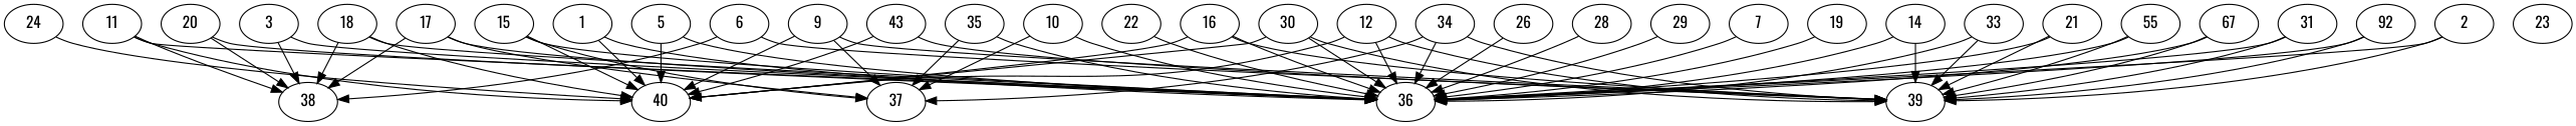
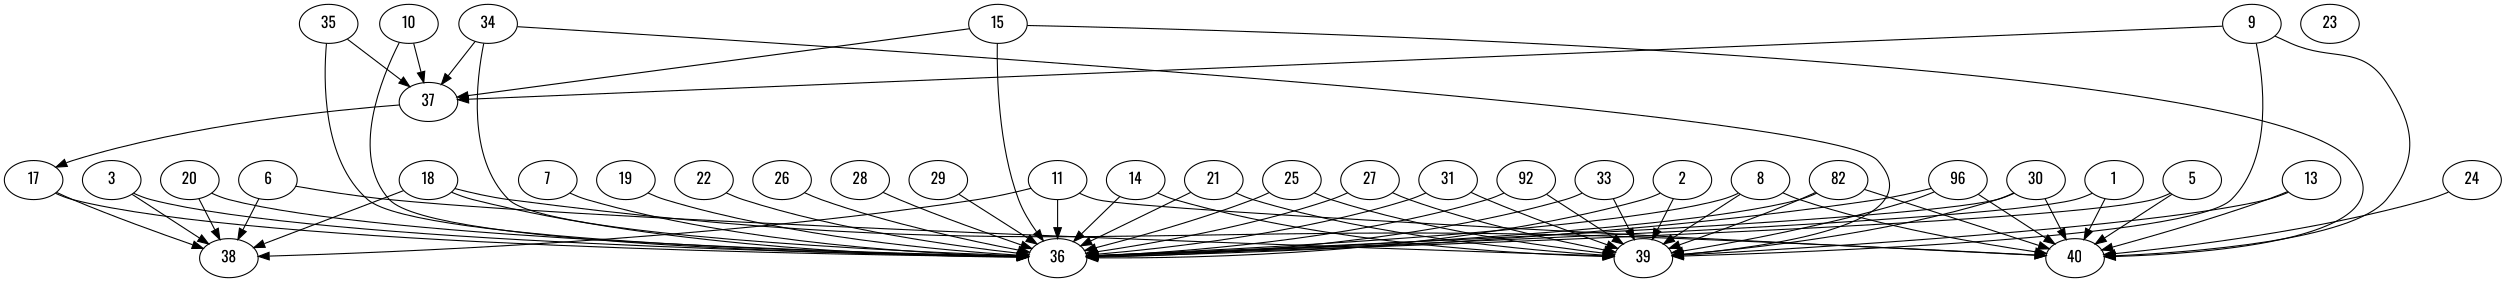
  digraph {
    fontname=Oswald
    node [alpha=0.16 fontname=Oswald]
    edge [fontname=Oswald]
    1 [alpha=0.04 expect_size=37529600]
    36 [expect_size=40761344]
    40 [alpha=0.07 expect_size=14572544]
    2 [alpha=0.15 expect_size=25223168]
    39 [alpha=0.10 expect_size=11000832]
    3 [alpha=0.11 expect_size=28631040]
    38 [alpha=0.09 expect_size=10968064]
    5 [expect_size=18224128]
    6 [alpha=0.02 expect_size=52156416]
    7 [alpha=0.17 expect_size=7844864]
+   8 [alpha=0.10 expect_size=7251968]
    9 [alpha=0.03 expect_size=45343744]
    37 [alpha=0.01 expect_size=21558272]
    10 [alpha=0.19 expect_size=19055616]
    11 [alpha=0.17 expect_size=43324416]
-   12 [alpha=0.09 expect_size=6701056]
-   13 [alpha=0.11 expect_size=42264576 label=43]
+   12 [alpha=0.09 expect_size=6701056 label=82]
+   13 [alpha=0.11 expect_size=42264576]
    14 [alpha=0.04 expect_size=20846592]
    15 [alpha=0.08 expect_size=24521728]
-   16 [alpha=0.18 expect_size=15084544]
+   16 [alpha=0.18 expect_size=15084544 label=96]
    17 [alpha=0.11 expect_size=19974144]
    18 [alpha=0.07 expect_size=12049408]
    19 [alpha=0.10 expect_size=36635648]
    20 [alpha=0.13 expect_size=42861568]
    21 [alpha=0.10 expect_size=40702976]
    22 [alpha=0.15 expect_size=34591744]
    23 [alpha=0.09 expect_size=8454144]
    24 [alpha=0.07 expect_size=35382272]
-   25 [alpha=0.09 expect_size=45345792 label=55]
+   25 [alpha=0.09 expect_size=45345792]
    26 [alpha=0.12 expect_size=17451008]
-   27 [expect_size=12613632 label=67]
+   27 [expect_size=12613632]
    28 [alpha=0.00 expect_size=39183360]
    29 [alpha=0.02 expect_size=9668608]
    30 [alpha=0.09 expect_size=34045952]
    31 [alpha=0.12 expect_size=17871872]
    n36 [expect_size=40621056 label=92]
    33 [expect_size=27901952]
    34 [alpha=0.03 expect_size=50288640]
    35 [alpha=0.17 expect_size=18790400]
    1 -> 36
    1 -> 40
    2 -> 36
    2 -> 39
    3 -> 36
    3 -> 38
    5 -> 36
    5 -> 40
    6 -> 39
    6 -> 38
    7 -> 36
+   8 -> 36
+   8 -> 40
+   8 -> 39
    9 -> 40
    9 -> 39
    9 -> 37
    10 -> 36
    10 -> 37
    11 -> 36
    11 -> 40
    11 -> 38
    12 -> 36
    12 -> 40
    12 -> 39
    13 -> 40
    13 -> 39
    14 -> 36
    14 -> 39
    15 -> 36
    15 -> 40
    15 -> 37
    16 -> 36
    16 -> 40
    16 -> 39
    17 -> 36
    17 -> 38
-   17 -> 37
+   37 -> 17
    18 -> 36
    18 -> 40
    18 -> 38
    19 -> 36
    20 -> 36
    20 -> 38
    21 -> 36
    21 -> 39
    22 -> 36
    24 -> 40
    25 -> 36
    25 -> 39
    26 -> 36
    27 -> 36
    27 -> 39
    28 -> 36
    29 -> 36
    30 -> 36
    30 -> 40
    30 -> 39
    31 -> 36
    31 -> 39
    n36 -> 36
    n36 -> 39
    33 -> 36
    33 -> 39
    34 -> 36
    34 -> 39
    34 -> 37
    35 -> 36
    35 -> 37
  }
